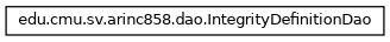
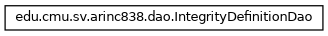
  digraph {
    rankdir=TB
-   n1 [color=black fillcolor=white fontname=Helvetica fontsize=10 height=0.2 label="edu.cmu.sv.arinc858.dao.IntegrityDefinitionDao" shape=record style=filled width=0.4]
+   n1 [color=black fillcolor=white fontname=Helvetica fontsize=10 height=0.2 label="edu.cmu.sv.arinc838.dao.IntegrityDefinitionDao" shape=record style=filled width=0.4]
  }
